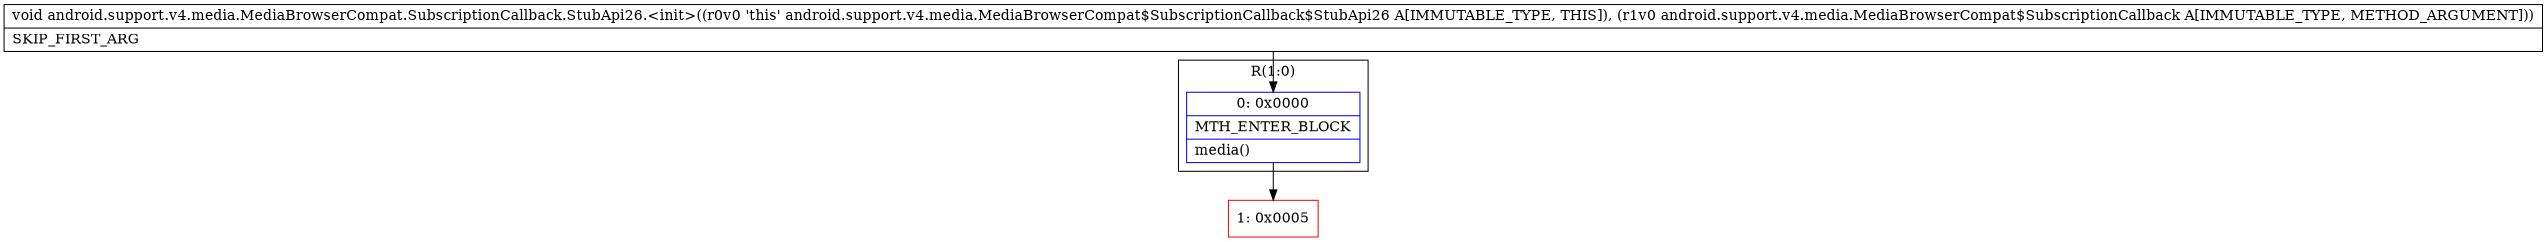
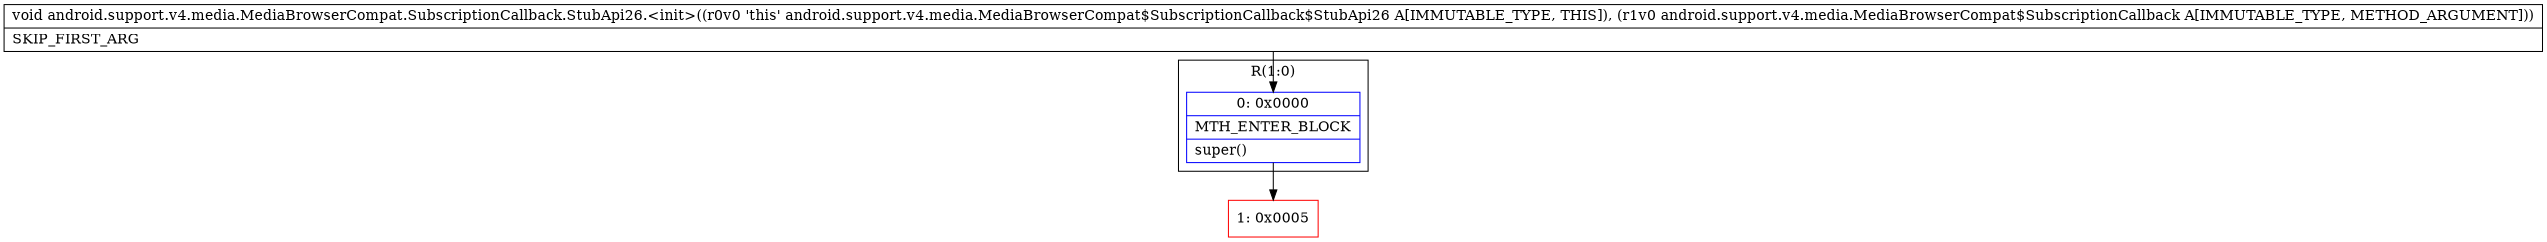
  digraph {
    node [shape=record]
-   n1 [color=blue label="{0\:\ 0x0000|MTH_ENTER_BLOCK\l|media()\l}"]
+   n1 [color=blue label="{0\:\ 0x0000|MTH_ENTER_BLOCK\l|super()\l}"]
    n2 [color=red label="{1\:\ 0x0005}"]
    n3 [label="{void android.support.v4.media.MediaBrowserCompat.SubscriptionCallback.StubApi26.\<init\>((r0v0 'this' android.support.v4.media.MediaBrowserCompat$SubscriptionCallback$StubApi26 A[IMMUTABLE_TYPE, THIS]), (r1v0 android.support.v4.media.MediaBrowserCompat$SubscriptionCallback A[IMMUTABLE_TYPE, METHOD_ARGUMENT]))  | SKIP_FIRST_ARG\l}"]
    subgraph cluster_1 {
      label="R(1:0)"
      n1
    }
    n1 -> n2
    n3 -> n1
  }
